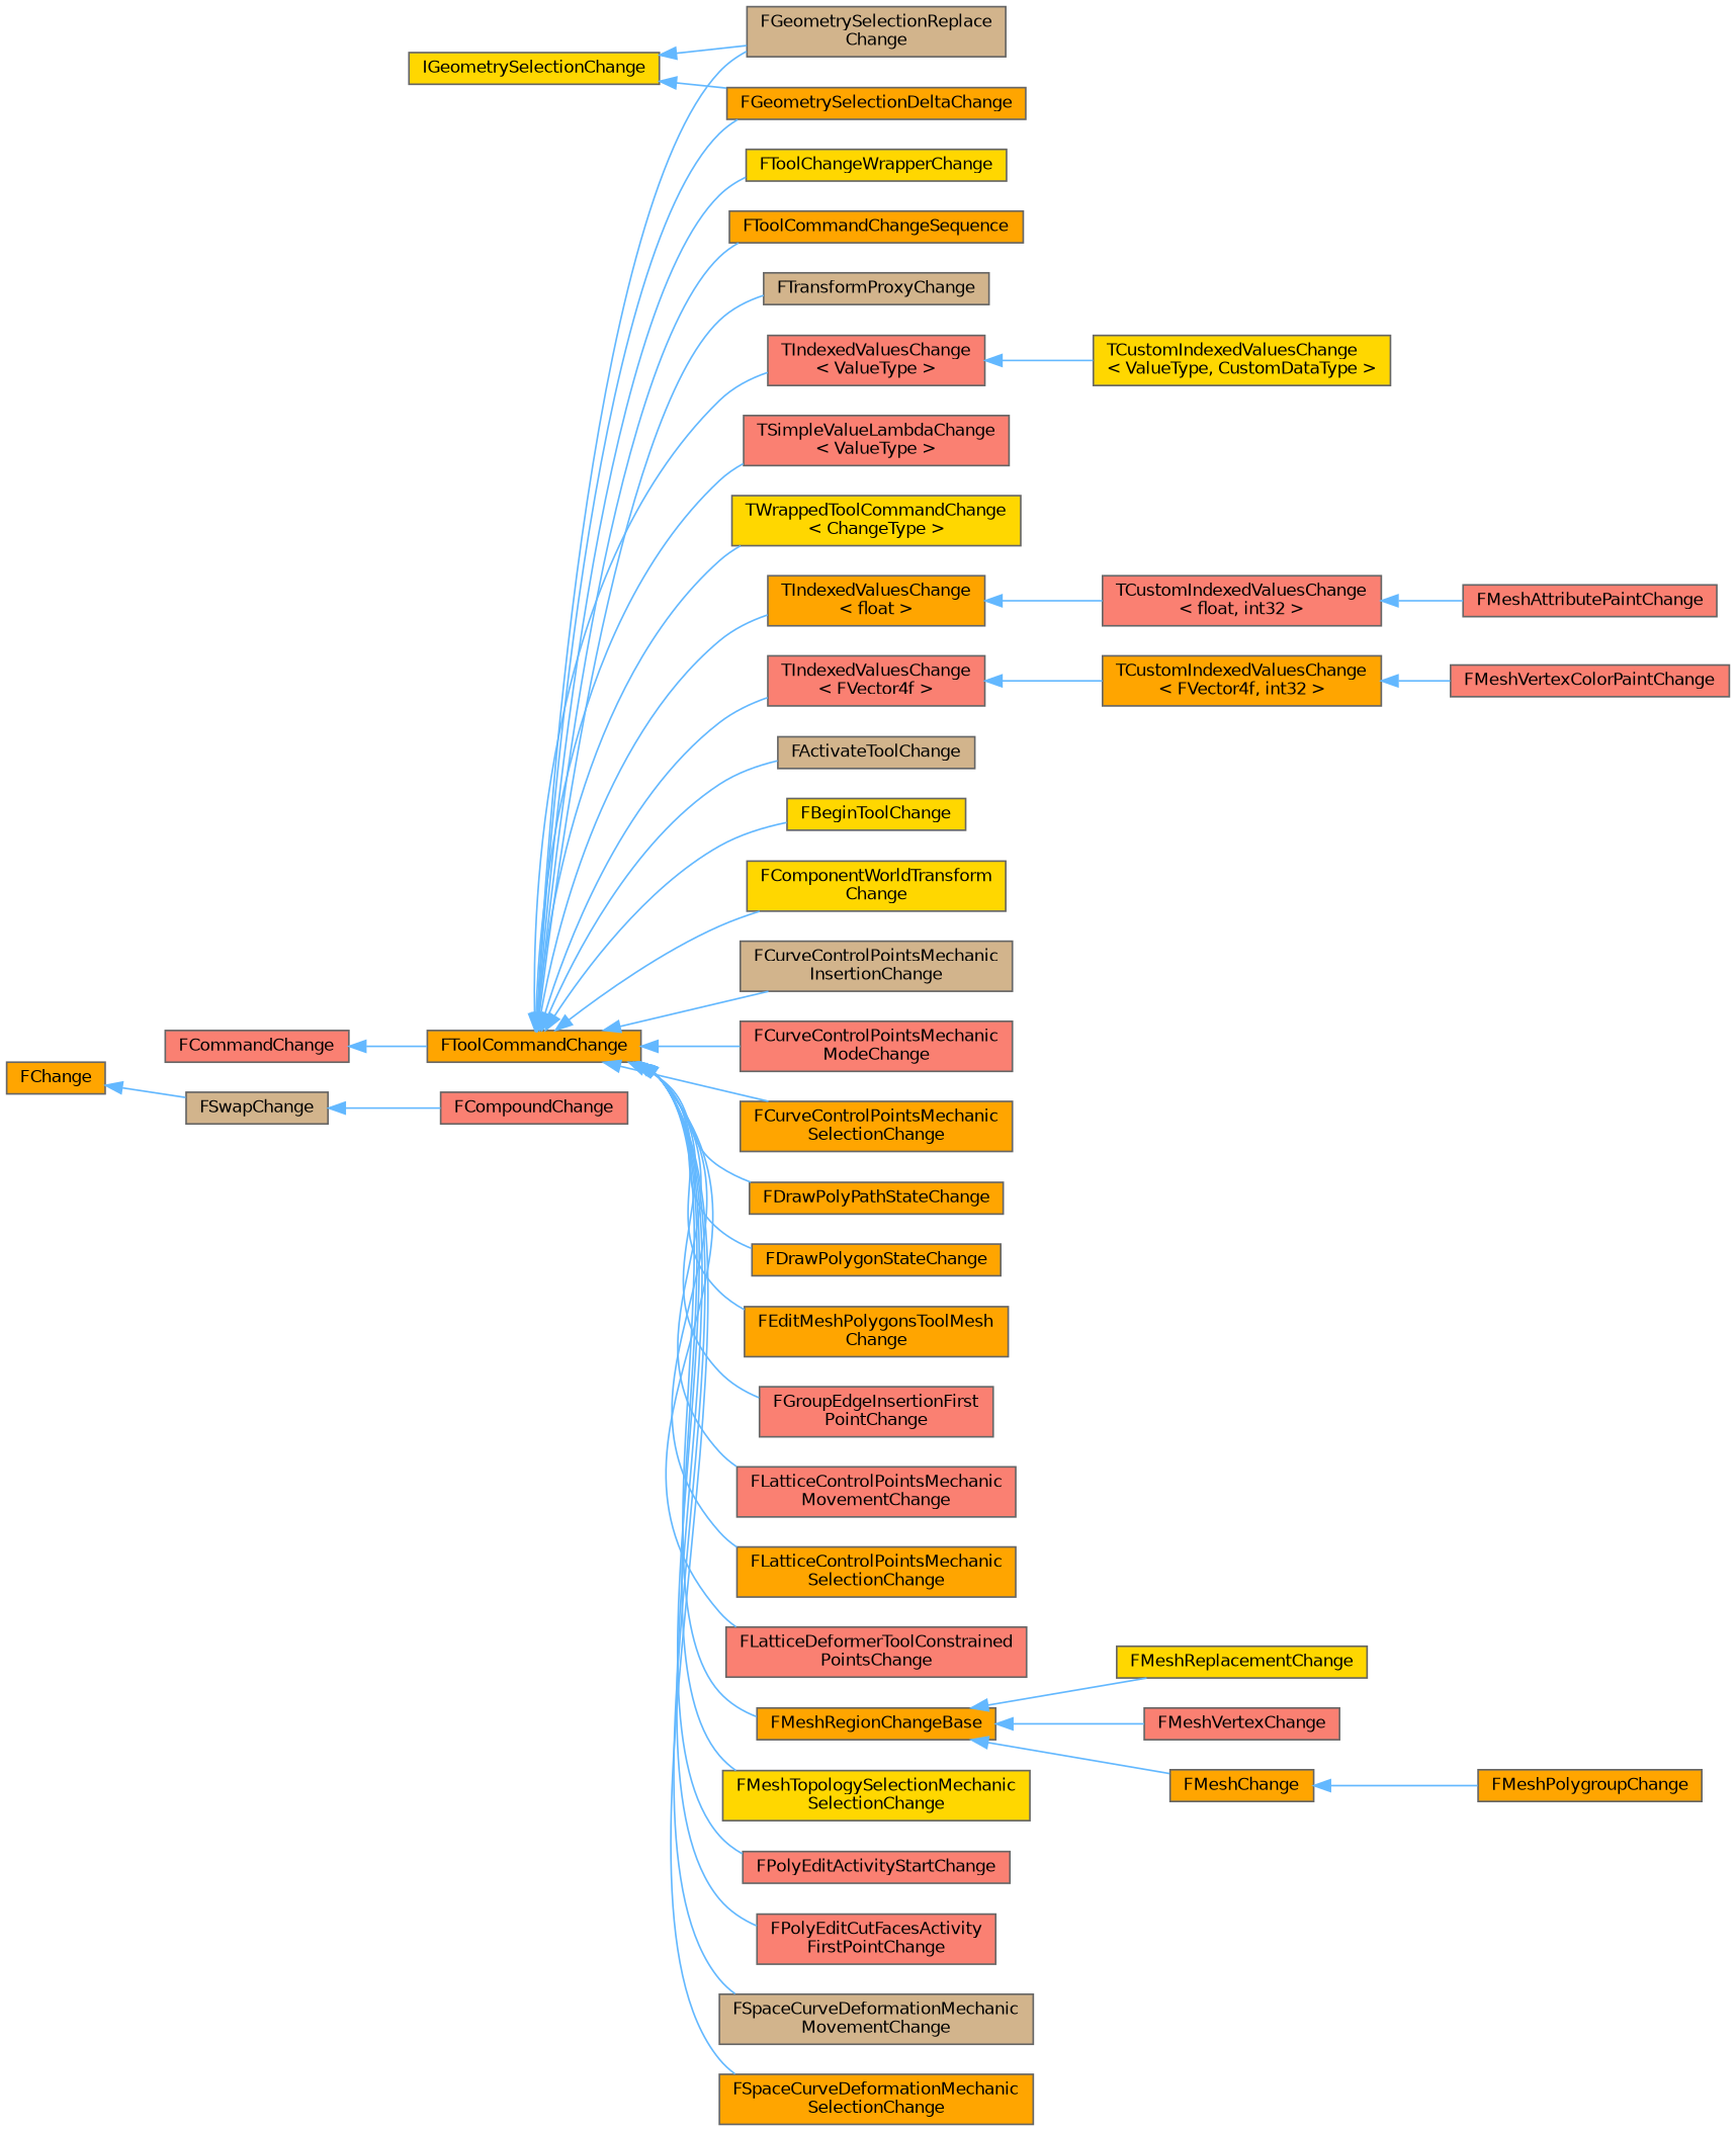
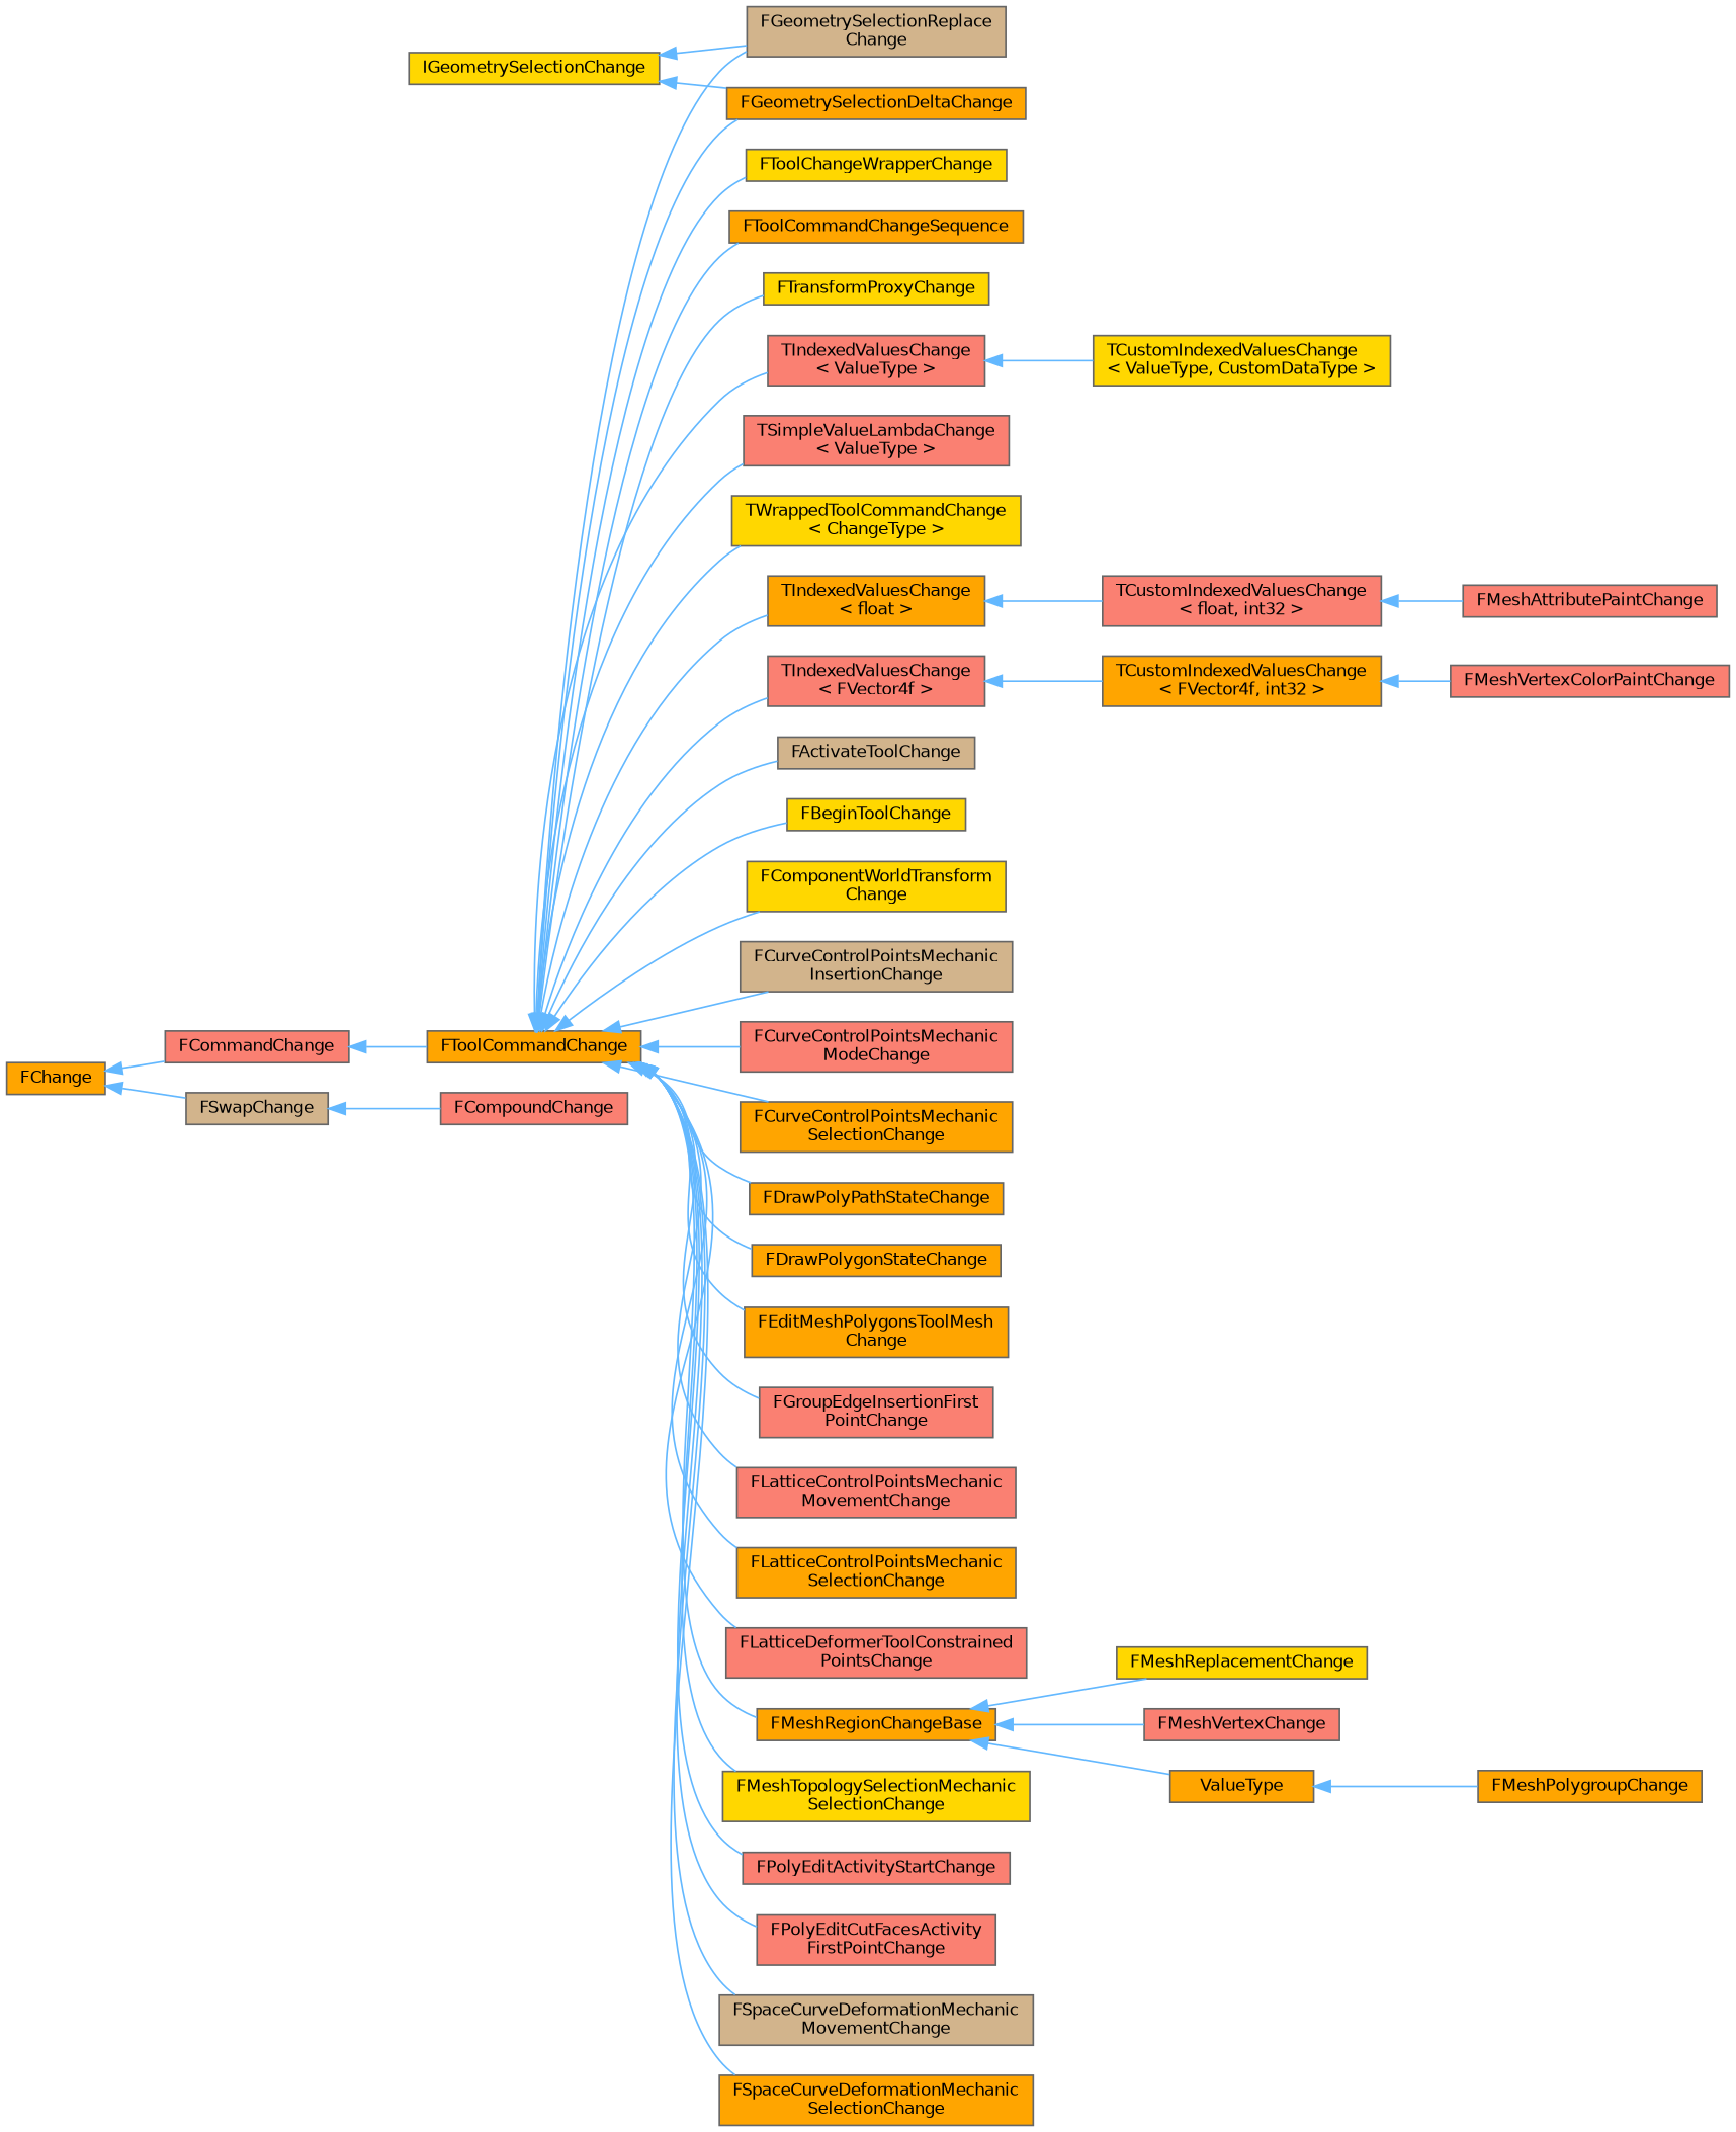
  digraph {
    rankdir=LR
    node [color=grey40 fillcolor=orange fontname=Helvetica fontsize=10 shape=box style=filled]
    edge [color=steelblue1 dir=back fontname=Helvetica fontsize=10 labelfontname=Helvetica labelfontsize=10 style=solid]
    n1 [height=0.2 label=FChange width=0.4]
    n2 [fillcolor=salmon height=0.2 label=FCommandChange width=0.4]
    n3 [fillcolor=tan height=0.2 label=FSwapChange width=0.4]
    n4 [height=0.2 label=FToolCommandChange width=0.4]
    n5 [fillcolor=salmon height=0.2 label=FCompoundChange width=0.4]
    n6 [height=0.2 label="TIndexedValuesChange\l\< float \>" width=0.4]
    n7 [fillcolor=salmon height=0.2 label="TIndexedValuesChange\l\< FVector4f \>" width=0.4]
    n8 [fillcolor=tan height=0.2 label=FActivateToolChange width=0.4]
    n9 [fillcolor=gold height=0.2 label=FBeginToolChange width=0.4]
    n10 [fillcolor=gold height=0.2 label="FComponentWorldTransform\lChange" width=0.4]
    n11 [fillcolor=tan height=0.2 label="FCurveControlPointsMechanic\lInsertionChange" width=0.4]
    n12 [fillcolor=salmon height=0.2 label="FCurveControlPointsMechanic\lModeChange" width=0.4]
    n13 [height=0.2 label="FCurveControlPointsMechanic\lSelectionChange" width=0.4]
    n14 [height=0.2 label=FDrawPolyPathStateChange width=0.4]
    n15 [height=0.2 label=FDrawPolygonStateChange width=0.4]
    n16 [height=0.2 label="FEditMeshPolygonsToolMesh\lChange" width=0.4]
    n17 [height=0.2 label=FGeometrySelectionDeltaChange width=0.4]
    n18 [fillcolor=tan height=0.2 label="FGeometrySelectionReplace\lChange" width=0.4]
    n19 [fillcolor=salmon height=0.2 label="FGroupEdgeInsertionFirst\lPointChange" width=0.4]
    n20 [fillcolor=salmon height=0.2 label="FLatticeControlPointsMechanic\lMovementChange" width=0.4]
    n21 [height=0.2 label="FLatticeControlPointsMechanic\lSelectionChange" width=0.4]
    n22 [fillcolor=salmon height=0.2 label="FLatticeDeformerToolConstrained\lPointsChange" width=0.4]
    n23 [height=0.2 label=FMeshRegionChangeBase width=0.4]
    n24 [fillcolor=gold height=0.2 label="FMeshTopologySelectionMechanic\lSelectionChange" width=0.4]
    n25 [fillcolor=salmon height=0.2 label=FPolyEditActivityStartChange width=0.4]
    n26 [fillcolor=salmon height=0.2 label="FPolyEditCutFacesActivity\lFirstPointChange" width=0.4]
    n27 [fillcolor=tan height=0.2 label="FSpaceCurveDeformationMechanic\lMovementChange" width=0.4]
    n28 [height=0.2 label="FSpaceCurveDeformationMechanic\lSelectionChange" width=0.4]
    n29 [fillcolor=gold height=0.2 label=FToolChangeWrapperChange width=0.4]
    n30 [height=0.2 label=FToolCommandChangeSequence width=0.4]
-   n31 [fillcolor=tan height=0.2 label=FTransformProxyChange width=0.4]
+   n31 [fillcolor=gold height=0.2 label=FTransformProxyChange width=0.4]
    n32 [fillcolor=salmon height=0.2 label="TIndexedValuesChange\l\< ValueType \>" width=0.4]
    n33 [fillcolor=salmon height=0.2 label="TSimpleValueLambdaChange\l\< ValueType \>" width=0.4]
    n34 [fillcolor=gold height=0.2 label="TWrappedToolCommandChange\l\< ChangeType \>" width=0.4]
    n35 [fillcolor=salmon height=0.2 label="TCustomIndexedValuesChange\l\< float, int32 \>" width=0.4]
    n36 [height=0.2 label="TCustomIndexedValuesChange\l\< FVector4f, int32 \>" width=0.4]
-   n37 [height=0.2 label=FMeshChange width=0.4]
+   n37 [height=0.2 label=ValueType width=0.4]
    n38 [fillcolor=gold height=0.2 label=FMeshReplacementChange width=0.4]
    n39 [fillcolor=salmon height=0.2 label=FMeshVertexChange width=0.4]
    n40 [fillcolor=gold height=0.2 label="TCustomIndexedValuesChange\l\< ValueType, CustomDataType \>" width=0.4]
    n41 [fillcolor=salmon height=0.2 label=FMeshAttributePaintChange width=0.4]
    n42 [fillcolor=salmon height=0.2 label=FMeshVertexColorPaintChange width=0.4]
    n43 [height=0.2 label=FMeshPolygroupChange width=0.4]
    n44 [fillcolor=gold height=0.2 label=IGeometrySelectionChange width=0.4]
+   n1 -> n2
    n1 -> n3
    n2 -> n4
    n3 -> n5
    n4 -> n6
    n4 -> n7
    n4 -> n8
    n4 -> n9
    n4 -> n10
    n4 -> n11
    n4 -> n12
    n4 -> n13
    n4 -> n14
    n4 -> n15
    n4 -> n16
    n4 -> n17
    n4 -> n18
    n4 -> n19
    n4 -> n20
    n4 -> n21
    n4 -> n22
    n4 -> n23
    n4 -> n24
    n4 -> n25
    n4 -> n26
    n4 -> n27
    n4 -> n28
    n4 -> n29
    n4 -> n30
    n4 -> n31
    n4 -> n32
    n4 -> n33
    n4 -> n34
    n6 -> n35
    n7 -> n36
    n23 -> n37
    n23 -> n38
    n23 -> n39
    n32 -> n40
    n35 -> n41
    n36 -> n42
    n37 -> n43
    n44 -> n17
    n44 -> n18
  }
